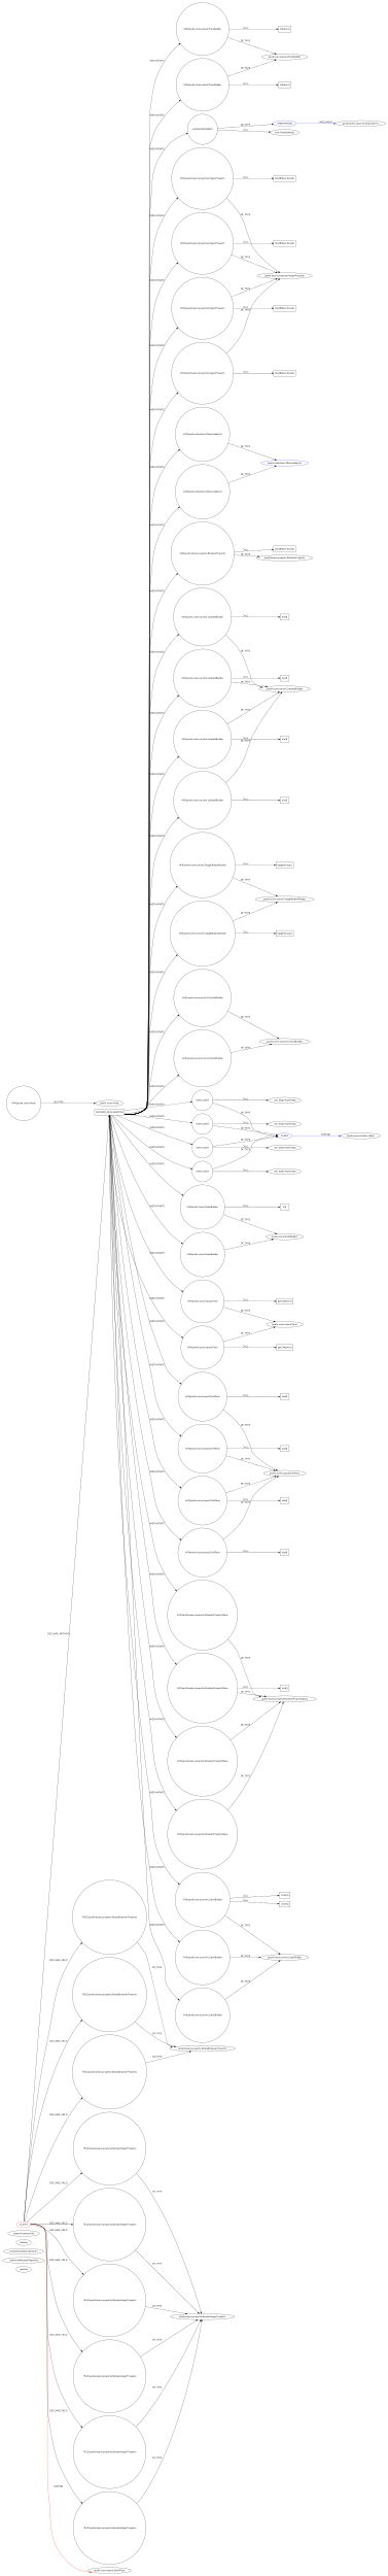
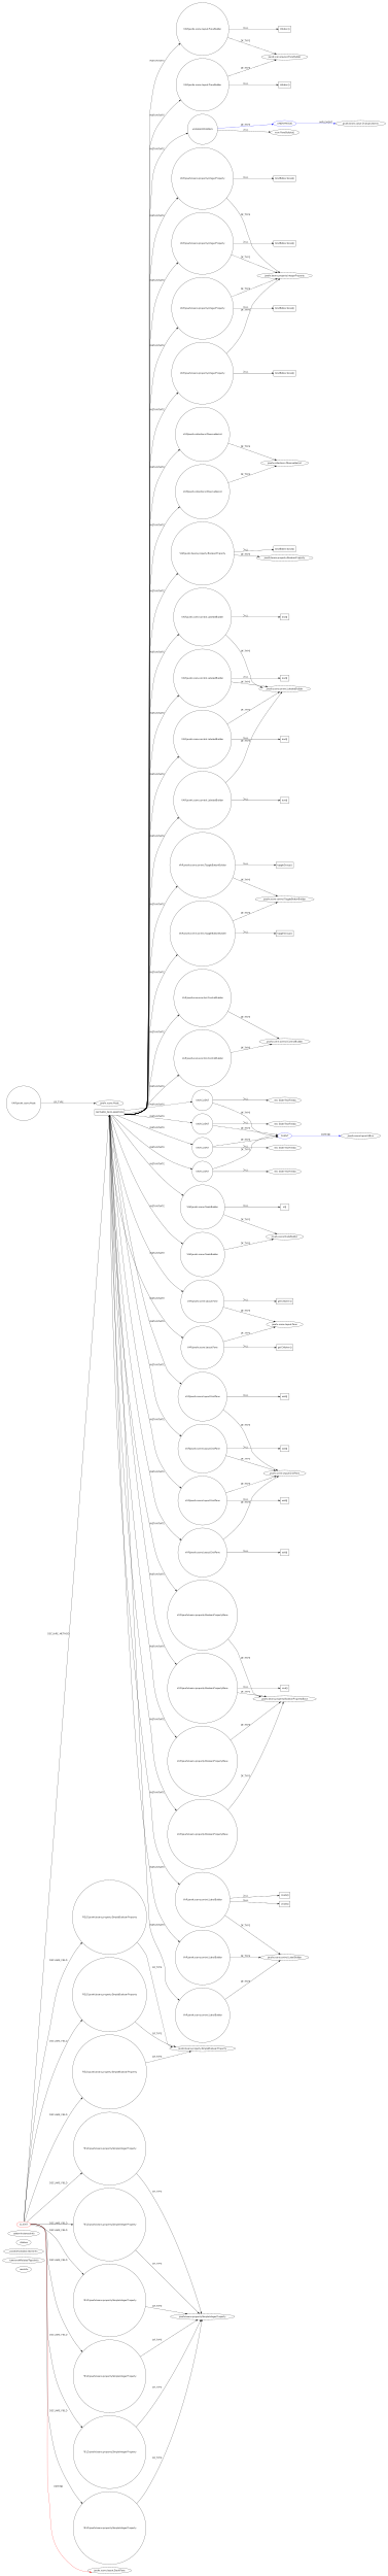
  digraph {
    fontname=Nunito
    rankdir=LR
    node [fontname=Nunito isFrameworkType=false vertexType=VARIABLE_EXPRESION shape=circle]
    edge [fontname=Nunito]
    baseInfo [category=pattern graphId=2589 isAnonymous=false possibleRelation=true isFrameworkType="" vertexType="" shape=""]
    frameworkRelatedTypesInfo [0="javafx.scene.layout.StackPane" isFrameworkType="" vertexType="" shape=""]
    possibleCollaborationsInfo [0="2589~INSTANTIATION-CLIENT_METHOD_DECLARATION-~javafx.scene.layout.StackPane ~javafx.beans.value.ChangeListener ~false~true" 1="2589~INSTANTIATION-CLIENT_METHOD_DECLARATION-INSTANTIATION-CLIENT_METHOD_DECLARATION-INSTANTIATION-CLIENT_METHOD_DECLARATION-INSTANTIATION-CLIENT_METHOD_DECLARATION-~javafx.scene.layout.StackPane ~javafx.scene.layout.HBox ~false~false" isFrameworkType="" vertexType="" shape=""]
    n4 [frequency=2.0 label=children patternRootClient=0 isFrameworkType="" vertexType="" shape=""]
    patternInstancesInfo [0="SaiPradeepDandem-javafx2-gradient-builder~/SaiPradeepDandem-javafx2-gradient-builder/javafx2-gradient-builder-master/src/main/java/com/javafx/gradientbuilder/application/RadialSettingsLayout.java~RadialSettingsLayout~1170" 1="SaiPradeepDandem-javafx2-gradient-builder~/SaiPradeepDandem-javafx2-gradient-builder/javafx2-gradient-builder-master/src/main/java/com/javafx/gradientbuilder/application/LinearSettingsLayout.java~LinearSettingsLayout~1172" isFrameworkType="" vertexType="" shape=""]
    n6 [label="new SliderTextField()" vertexType=CONSTRUCTOR_CALL shape=""]
    n7 [label="VAR:CLIENT"]
    n8 [color=blue label=CLIENT vertexType=REFERENCE_CLIENT_CLASS_DECLARATION shape=""]
-   n9 [label="javafx.scene.children.HBox" vertexType=FRAMEWORK_CLASS_TYPE shape=""]
+   n9 [label="javafx.scene.layout.HBox" vertexType=FRAMEWORK_CLASS_TYPE shape=""]
    n10 [label=METHOD_DECLARATION shape=box vertexType=CLIENT_METHOD_DECLARATION]
    n11 [label="VAR:javafx.scene.NodeBuilder"]
    n12 [label="VAR:javafx.scene.NodeBuilder"]
    n13 [label="VAR:javafx.scene.layout.Pane"]
    n14 [label="VAR:javafx.scene.layout.Pane"]
    n15 [label="VAR:javafx.scene.layout.GridPane"]
    n16 [label="VAR:javafx.scene.layout.GridPane"]
    n17 [label="VAR:javafx.scene.layout.GridPane"]
    n18 [label="VAR:javafx.scene.layout.GridPane"]
    n19 [label="VAR:javafx.beans.property.BooleanPropertyBase"]
    n20 [label="VAR:javafx.beans.property.BooleanPropertyBase"]
    n21 [label="VAR:javafx.beans.property.BooleanPropertyBase"]
    n22 [label="VAR:javafx.beans.property.BooleanPropertyBase"]
    n23 [label="VAR:javafx.scene.control.LabelBuilder"]
    n24 [label="VAR:javafx.scene.control.LabelBuilder"]
    n25 [label="VAR:javafx.scene.control.LabelBuilder"]
    n26 [label="VAR:javafx.scene.layout.PaneBuilder"]
    n27 [label="VAR:javafx.scene.layout.PaneBuilder"]
    n28 [label="VAR:ANONYMOUS"]
    n29 [label="VAR:javafx.beans.property.IntegerProperty"]
    n30 [label="VAR:javafx.beans.property.IntegerProperty"]
    n31 [label="VAR:javafx.beans.property.IntegerProperty"]
    n32 [label="VAR:javafx.beans.property.IntegerProperty"]
    n33 [label="VAR:javafx.collections.ObservableList"]
    n34 [label="VAR:javafx.collections.ObservableList"]
    n35 [label="VAR:CLIENT"]
    n36 [label="VAR:CLIENT"]
    n37 [label="VAR:CLIENT"]
    n38 [label="VAR:javafx.beans.property.BooleanProperty"]
    n39 [label="VAR:javafx.scene.control.LabeledBuilder"]
    n40 [label="VAR:javafx.scene.control.LabeledBuilder"]
    n41 [label="VAR:javafx.scene.control.LabeledBuilder"]
    n42 [label="VAR:javafx.scene.control.ToggleButtonBuilder"]
    n43 [label="VAR:javafx.scene.control.ToggleButtonBuilder"]
    n44 [label="VAR:javafx.scene.control.LabeledBuilder"]
    n45 [label="VAR:javafx.scene.control.ControlBuilder"]
    n46 [label="VAR:javafx.scene.control.ControlBuilder"]
    n47 [label="javafx.scene.NodeBuilder" vertexType=FRAMEWORK_CLASS_TYPE shape=""]
    n48 [label="id()" shape=box vertexType=INSIDE_CALL]
    n49 [label="javafx.scene.layout.Pane" vertexType=FRAMEWORK_CLASS_TYPE shape=""]
    n50 [label="getChildren()" shape=box vertexType=INSIDE_CALL]
    n51 [label="getChildren()" shape=box vertexType=INSIDE_CALL]
    n52 [label="add()" shape=box vertexType=INSIDE_CALL]
    n53 [label="javafx.scene.layout.GridPane" vertexType=FRAMEWORK_CLASS_TYPE shape=""]
    n54 [label="add()" shape=box vertexType=INSIDE_CALL]
    n55 [label="add()" shape=box vertexType=INSIDE_CALL]
    n56 [label="add()" shape=box vertexType=INSIDE_CALL]
    n57 [label="javafx.beans.property.BooleanPropertyBase" vertexType=FRAMEWORK_CLASS_TYPE shape=""]
    n58 [label="bind()" shape=box vertexType=INSIDE_CALL]
    n59 [label="javafx.scene.control.LabelBuilder" vertexType=FRAMEWORK_CLASS_TYPE shape=""]
    n60 [label="create()" shape=box vertexType=INSIDE_CALL]
    n61 [label="create()" shape=box vertexType=INSIDE_CALL]
    n62 [label="children()" shape=box vertexType=INSIDE_CALL]
    n63 [label="javafx.scene.layout.PaneBuilder" vertexType=FRAMEWORK_CLASS_TYPE shape=""]
    n64 [label="children()" shape=box vertexType=INSIDE_CALL]
    n65 [color=blue label=ANONYMOUS vertexType=REFERENCE_ANONYMOUS_DECLARATION shape=""]
    n66 [label="new PaneBuilder()" vertexType=CONSTRUCTOR_CALL shape=""]
    n67 [label="javafx.beans.property.IntegerProperty" vertexType=FRAMEWORK_CLASS_TYPE shape=""]
    n68 [label="bindBidirectional()" shape=box vertexType=INSIDE_CALL]
    n69 [label="bindBidirectional()" shape=box vertexType=INSIDE_CALL]
    n70 [label="bindBidirectional()" shape=box vertexType=INSIDE_CALL]
    n71 [label="bindBidirectional()" shape=box vertexType=INSIDE_CALL]
-   n72 [label="javafx.collections.ObservableList" vertexType=FRAMEWORK_INTERFACE_TYPE color=blue shape=""]
+   n72 [label="javafx.collections.ObservableList" vertexType=FRAMEWORK_INTERFACE_TYPE shape=""]
    n73 [label="new SliderTextField()" vertexType=CONSTRUCTOR_CALL shape=""]
    n74 [label="new SliderTextField()" vertexType=CONSTRUCTOR_CALL shape=""]
    n75 [label="new SliderTextField()" vertexType=CONSTRUCTOR_CALL shape=""]
    n76 [label="bindBidirectional()" shape=box vertexType=INSIDE_CALL]
    n77 [label="javafx.beans.property.BooleanProperty" vertexType=FRAMEWORK_CLASS_TYPE shape=""]
    n78 [label="javafx.scene.control.LabeledBuilder" vertexType=FRAMEWORK_CLASS_TYPE shape=""]
    n79 [label="text()" shape=box vertexType=INSIDE_CALL]
    n80 [label="text()" shape=box vertexType=INSIDE_CALL]
    n81 [label="text()" shape=box vertexType=INSIDE_CALL]
    n82 [label="javafx.scene.control.ToggleButtonBuilder" vertexType=FRAMEWORK_CLASS_TYPE shape=""]
    n83 [label="toggleGroup()" shape=box vertexType=INSIDE_CALL]
    n84 [label="toggleGroup()" shape=box vertexType=INSIDE_CALL]
    n85 [label="text()" shape=box vertexType=INSIDE_CALL]
    n86 [label="javafx.scene.control.ControlBuilder" vertexType=FRAMEWORK_CLASS_TYPE shape=""]
    n87 [label="VAR:javafx.scene.Node"]
    n88 [label="javafx.scene.Node" vertexType=FRAMEWORK_CLASS_TYPE shape=""]
    n89 [color=red label=CLIENT vertexType=ROOT_CLIENT_CLASS_DECLARATION shape=""]
    n90 [label="FIELD:javafx.beans.property.SimpleBooleanProperty" vertexType=FIELD_DECLARATION]
    n91 [label="FIELD:javafx.beans.property.SimpleBooleanProperty" vertexType=FIELD_DECLARATION]
    n92 [label="FIELD:javafx.beans.property.SimpleBooleanProperty" vertexType=FIELD_DECLARATION]
    n93 [label="FIELD:javafx.beans.property.SimpleIntegerProperty" vertexType=FIELD_DECLARATION]
    n94 [label="FIELD:javafx.beans.property.SimpleIntegerProperty" vertexType=FIELD_DECLARATION]
    n95 [label="FIELD:javafx.beans.property.SimpleIntegerProperty" vertexType=FIELD_DECLARATION]
    n96 [label="FIELD:javafx.beans.property.SimpleIntegerProperty" vertexType=FIELD_DECLARATION]
    n97 [label="FIELD:javafx.beans.property.SimpleIntegerProperty" vertexType=FIELD_DECLARATION]
    n98 [label="FIELD:javafx.beans.property.SimpleIntegerProperty" vertexType=FIELD_DECLARATION]
    n99 [label="javafx.scene.layout.StackPane" vertexType=FRAMEWORK_CLASS_TYPE shape=""]
    n100 [label="javafx.beans.property.SimpleBooleanProperty" vertexType=FRAMEWORK_CLASS_TYPE shape=""]
    n101 [label="javafx.beans.property.SimpleIntegerProperty" vertexType=FRAMEWORK_CLASS_TYPE shape=""]
    n102 [label="javafx.beans.value.ChangeListener" vertexType=FRAMEWORK_INTERFACE_TYPE shape=""]
    n7 -> n6 [label=CALL]
    n7 -> n8 [label=OF_TYPE]
    n8 -> n9 [color=blue label=EXTEND]
    n10 -> n7 [label=INSTANTIATE]
    n10 -> n11 [label=INSTANTIATE]
    n10 -> n12 [label=INSTANTIATE]
    n10 -> n13 [label=INSTANTIATE]
    n10 -> n14 [label=INSTANTIATE]
    n10 -> n15 [label=INSTANTIATE]
    n10 -> n16 [label=INSTANTIATE]
    n10 -> n17 [label=INSTANTIATE]
    n10 -> n18 [label=INSTANTIATE]
    n10 -> n19 [label=INSTANTIATE]
    n10 -> n20 [label=INSTANTIATE]
    n10 -> n21 [label=INSTANTIATE]
    n10 -> n22 [label=INSTANTIATE]
    n10 -> n23 [label=INSTANTIATE]
    n10 -> n24 [label=INSTANTIATE]
    n10 -> n25 [label=INSTANTIATE]
    n10 -> n26 [label=INSTANTIATE]
    n10 -> n27 [label=INSTANTIATE]
    n10 -> n28 [label=INSTANTIATE]
    n10 -> n29 [label=INSTANTIATE]
    n10 -> n30 [label=INSTANTIATE]
    n10 -> n31 [label=INSTANTIATE]
    n10 -> n32 [label=INSTANTIATE]
    n10 -> n33 [label=INSTANTIATE]
    n10 -> n34 [label=INSTANTIATE]
    n10 -> n35 [label=INSTANTIATE]
    n10 -> n36 [label=INSTANTIATE]
    n10 -> n37 [label=INSTANTIATE]
    n10 -> n38 [label=INSTANTIATE]
    n10 -> n39 [label=INSTANTIATE]
    n10 -> n40 [label=INSTANTIATE]
    n10 -> n41 [label=INSTANTIATE]
    n10 -> n42 [label=INSTANTIATE]
    n10 -> n43 [label=INSTANTIATE]
    n10 -> n44 [label=INSTANTIATE]
    n10 -> n45 [label=INSTANTIATE]
    n10 -> n46 [label=INSTANTIATE]
    n11 -> n47 [label=OF_TYPE]
    n11 -> n48 [label=CALL]
    n12 -> n47 [label=OF_TYPE]
    n13 -> n49 [label=OF_TYPE]
    n13 -> n50 [label=CALL]
    n14 -> n49 [label=OF_TYPE]
    n14 -> n51 [label=CALL]
    n15 -> n52 [label=CALL]
    n15 -> n53 [label=OF_TYPE]
    n16 -> n53 [label=OF_TYPE]
    n16 -> n54 [label=CALL]
    n17 -> n53 [label=OF_TYPE]
    n17 -> n55 [label=CALL]
    n18 -> n53 [label=OF_TYPE]
    n18 -> n56 [label=CALL]
    n19 -> n57 [label=OF_TYPE]
    n20 -> n57 [label=OF_TYPE]
    n21 -> n57 [label=OF_TYPE]
    n22 -> n57 [label=OF_TYPE]
    n22 -> n58 [label=CALL]
    n23 -> n59 [label=OF_TYPE]
    n24 -> n59 [label=OF_TYPE]
    n24 -> n60 [label=CALL]
    n24 -> n61 [label=CALL]
    n25 -> n59 [label=OF_TYPE]
    n26 -> n62 [label=CALL]
    n26 -> n63 [label=OF_TYPE]
    n27 -> n63 [label=OF_TYPE]
    n27 -> n64 [label=CALL]
-   n28 -> n65 [label=OF_TYPE]
+   n28 -> n65 [label=OF_TYPE color=blue]
    n28 -> n66 [label=CALL]
    n29 -> n67 [label=OF_TYPE]
    n29 -> n68 [label=CALL]
    n30 -> n67 [label=OF_TYPE]
    n30 -> n69 [label=CALL]
    n31 -> n67 [label=OF_TYPE]
    n31 -> n70 [label=CALL]
    n32 -> n67 [label=OF_TYPE]
    n32 -> n71 [label=CALL]
    n33 -> n72 [label=OF_TYPE]
    n34 -> n72 [label=OF_TYPE]
    n35 -> n8 [label=OF_TYPE]
    n35 -> n73 [label=CALL]
    n36 -> n8 [label=OF_TYPE]
    n36 -> n74 [label=CALL]
    n37 -> n8 [label=OF_TYPE]
    n37 -> n75 [label=CALL]
    n38 -> n76 [label=CALL]
    n38 -> n77 [label=OF_TYPE]
    n39 -> n78 [label=OF_TYPE]
    n39 -> n79 [label=CALL]
    n40 -> n78 [label=OF_TYPE]
    n40 -> n80 [label=CALL]
    n41 -> n78 [label=OF_TYPE]
    n41 -> n81 [label=CALL]
    n42 -> n82 [label=OF_TYPE]
    n42 -> n83 [label=CALL]
    n43 -> n82 [label=OF_TYPE]
    n43 -> n84 [label=CALL]
    n44 -> n78 [label=OF_TYPE]
    n44 -> n85 [label=CALL]
    n45 -> n86 [label=OF_TYPE]
    n46 -> n86 [label=OF_TYPE]
    n65 -> n102 [color=blue label=IMPLEMENT]
    n87 -> n88 [label=OF_TYPE]
    n89 -> n10 [label=DECLARE_METHOD]
    n89 -> n90 [label=DECLARE_FIELD]
    n89 -> n91 [label=DECLARE_FIELD]
    n89 -> n92 [label=DECLARE_FIELD]
    n89 -> n93 [label=DECLARE_FIELD]
    n89 -> n94 [label=DECLARE_FIELD]
    n89 -> n95 [label=DECLARE_FIELD]
    n89 -> n96 [label=DECLARE_FIELD]
    n89 -> n97 [label=DECLARE_FIELD]
    n89 -> n98 [label=DECLARE_FIELD]
    n89 -> n99 [color=red label=EXTEND]
    n90 -> n100 [label=OF_TYPE]
    n91 -> n100 [label=OF_TYPE]
    n92 -> n100 [label=OF_TYPE]
    n93 -> n101 [label=OF_TYPE]
    n94 -> n101 [label=OF_TYPE]
    n95 -> n101 [label=OF_TYPE]
    n96 -> n101 [label=OF_TYPE]
    n97 -> n101 [label=OF_TYPE]
    n98 -> n101 [label=OF_TYPE]
  }
